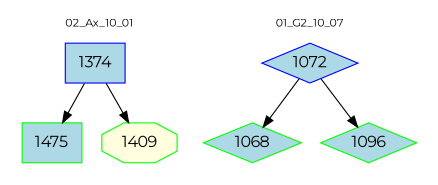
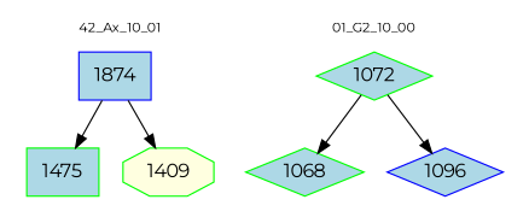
  digraph {
    fontname=Montserrat
    node [color=green fillcolor=lightblue fontname=Montserrat shape=diamond style=filled]
    edge [color=black fontname=Montserrat]
-   n1 [color=blue label=1374 shape=box]
+   n1 [color=blue label=1874 shape=box]
    n2 [label=1475 shape=box]
    n3 [fillcolor=lightyellow label=1409 shape=octagon]
-   n4 [color=blue label=1072]
+   n4 [label=1072]
    n5 [label=1068]
-   n6 [label=1096]
+   n6 [color=blue label=1096]
    subgraph cluster_1 {
      color=white
      fontsize=10
-     label="02_Ax_10_01"
+     label="42_Ax_10_01"
      n1
      n2
      n3
    }
    subgraph cluster_2 {
      color=white
      fontsize=10
-     label="01_G2_10_07"
+     label="01_G2_10_00"
      n4
      n5
      n6
    }
    n1 -> n2
    n1 -> n3
    n4 -> n5
    n4 -> n6
  }
